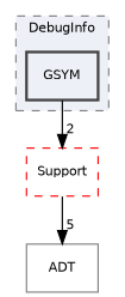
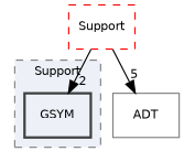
  digraph {
    compound=true
    node [fillcolor="#edf0f7" fontname=Helvetica fontsize=10 shape=box]
    edge [fontname=Helvetica fontsize=10 labeldistance=1.5 labelfontname=Helvetica labelfontsize=10]
    n1 [color=grey25 label=GSYM style="filled,bold,"]
    n2 [color=red label=Support style="dashed,"]
    n3 [color=grey50 label=ADT]
    subgraph cluster_1 {
      bgcolor="#edf0f7"
      fontname=Helvetica
      fontsize=10
-     label=DebugInfo
+     label=Support
      pencolor=grey50
      style="filled,dashed,"
      n1
    }
-   n1 -> n2 [headlabel=2]
+   n2 -> n1 [headlabel=2]
    n2 -> n3 [headlabel=5]
  }
